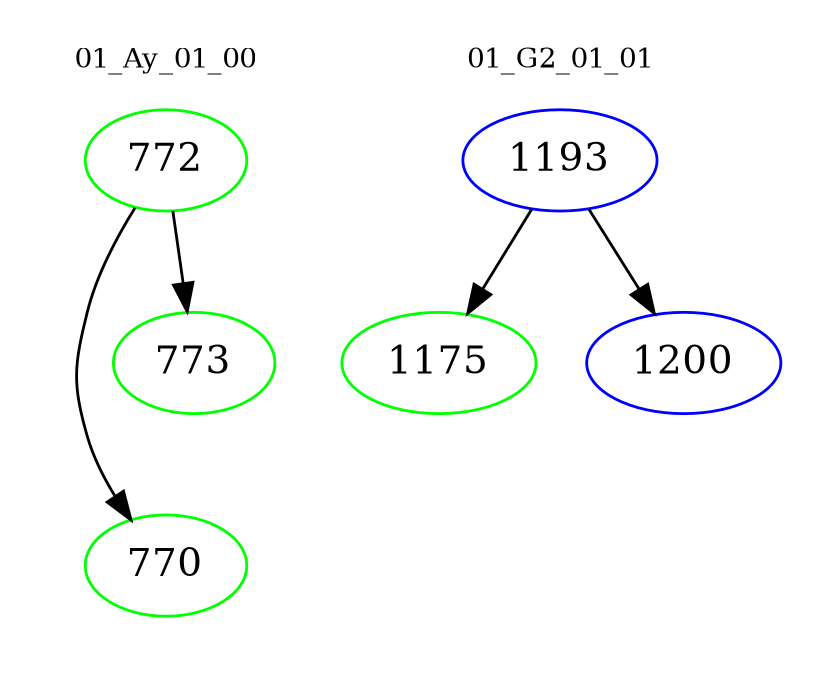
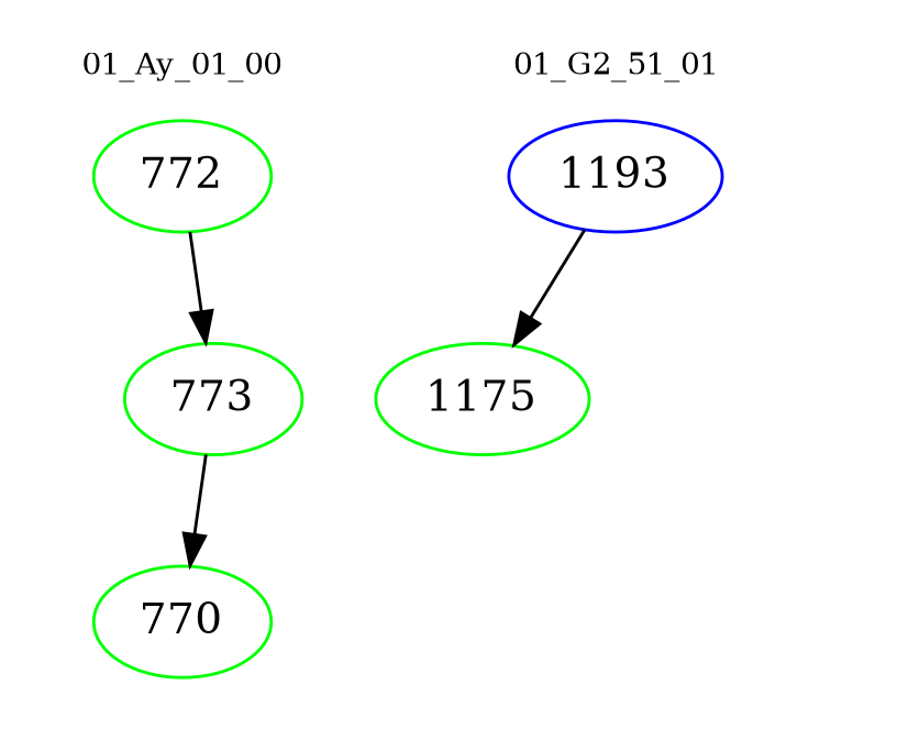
  digraph {
    node [color=green]
    edge [color=black]
    n1 [label=772]
    n2 [label=770]
    n3 [label=773]
    n4 [color=blue label=1193]
    n5 [label=1175]
-   n6 [color=blue label=1200]
    subgraph cluster_1 {
      color=white
      fontsize=10
      label="01_Ay_01_00"
      n1
      n2
      n3
    }
    subgraph cluster_2 {
      color=white
      fontsize=10
-     label="01_G2_01_01"
+     label="01_G2_51_01"
      n4
      n5
-     n6
    }
-   n1 -> n2
+   n3 -> n2
    n1 -> n3
    n4 -> n5
-   n4 -> n6
  }
